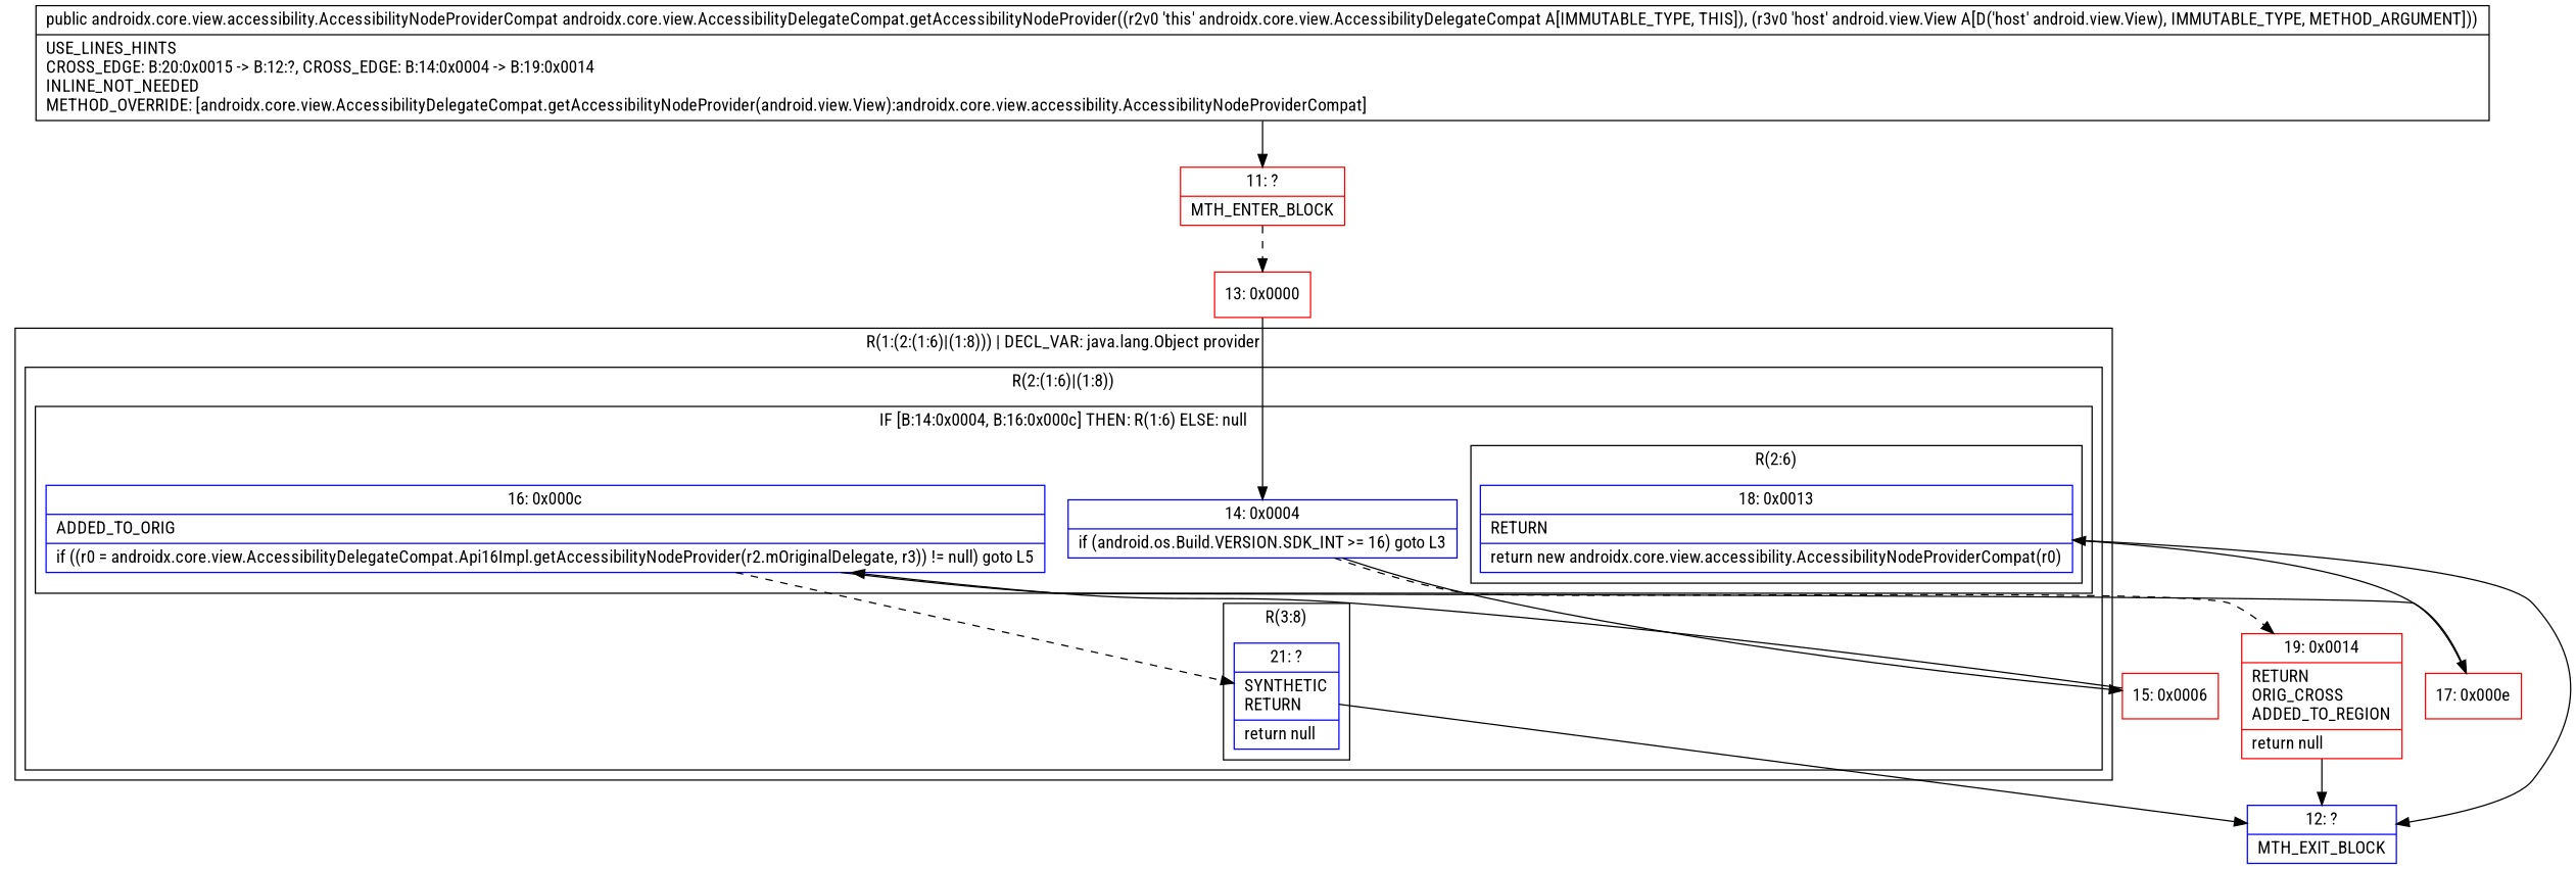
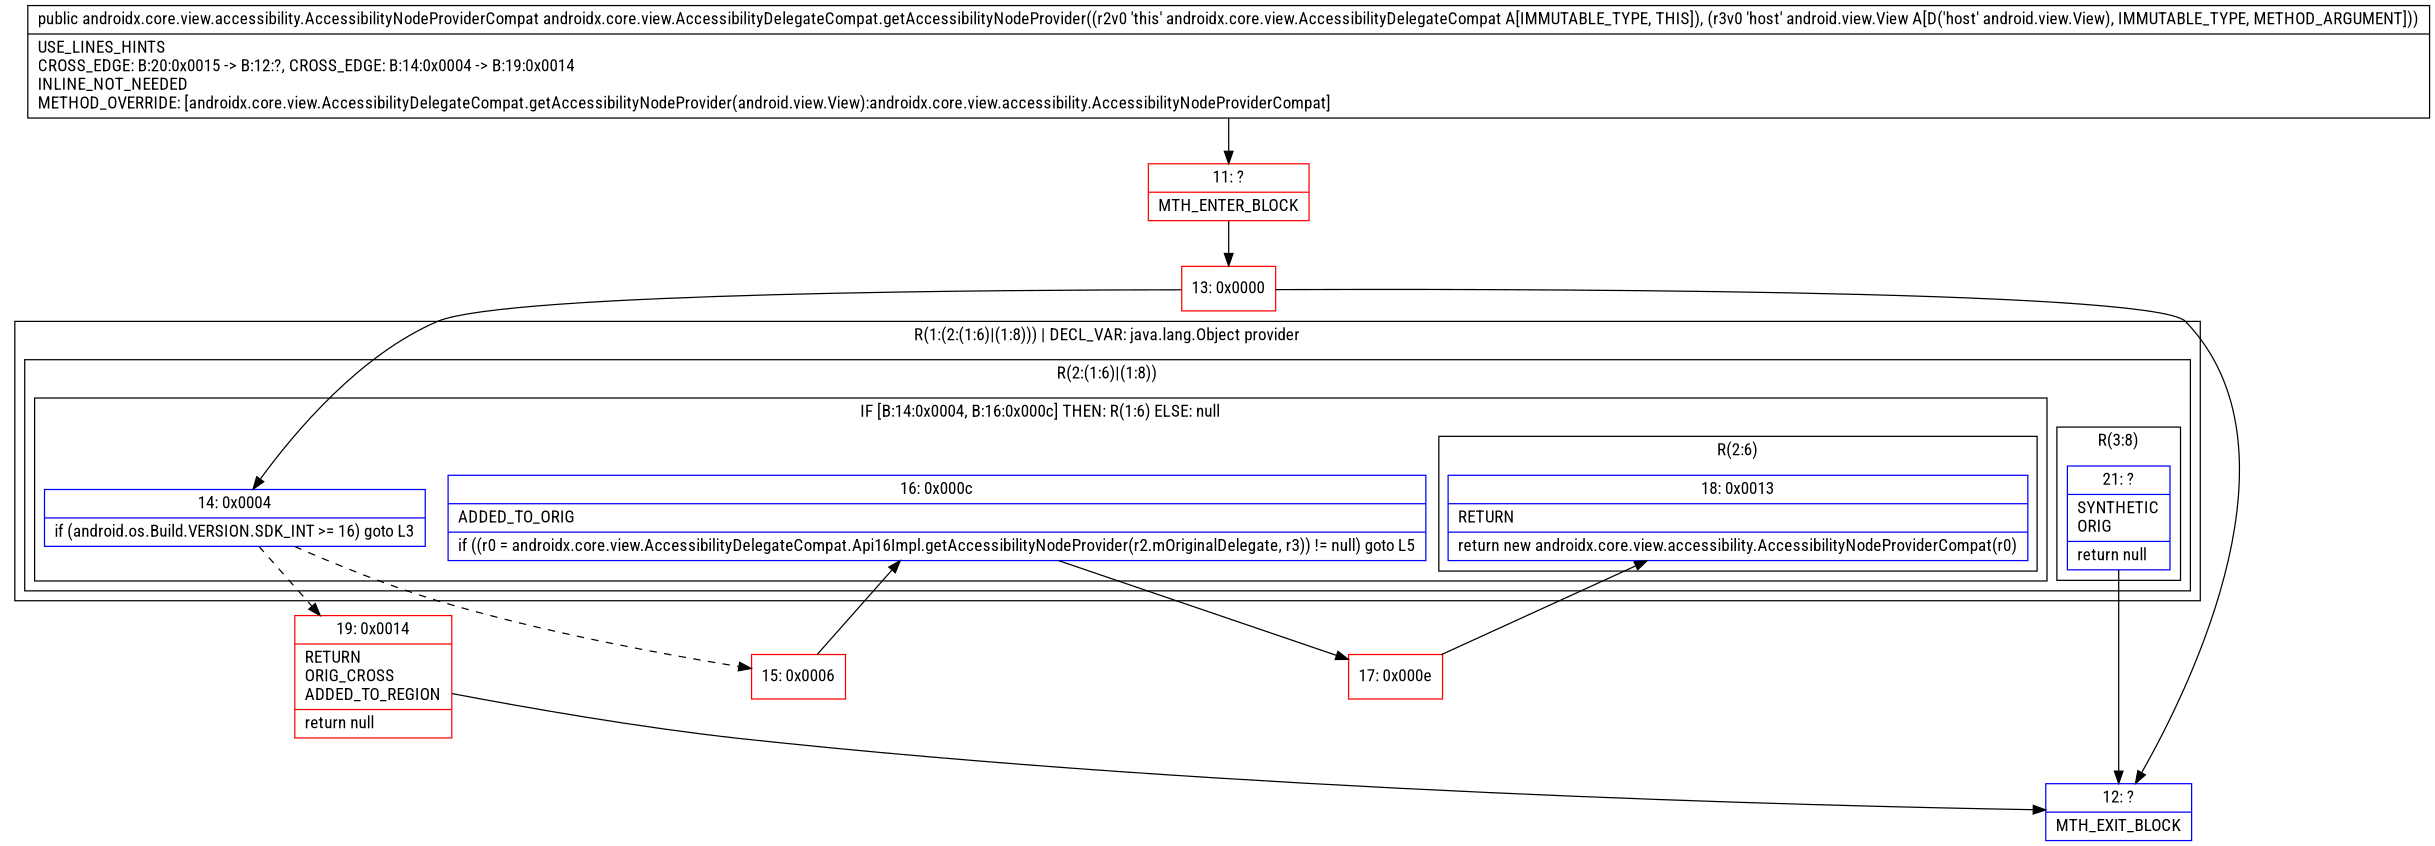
  digraph {
    fontname="Roboto Condensed"
    node [color=blue fontname="Roboto Condensed" shape=record]
    edge [fontname="Roboto Condensed"]
    n1 [label="{18\:\ 0x0013|RETURN\l|return new androidx.core.view.accessibility.AccessibilityNodeProviderCompat(r0)\l}"]
    n2 [label="{14\:\ 0x0004|if (android.os.Build.VERSION.SDK_INT \>= 16) goto L3\l}"]
    n3 [label="{16\:\ 0x000c|ADDED_TO_ORIG\l|if ((r0 = androidx.core.view.AccessibilityDelegateCompat.Api16Impl.getAccessibilityNodeProvider(r2.mOriginalDelegate, r3)) != null) goto L5\l}"]
-   n4 [label="{21\:\ ?|SYNTHETIC\lRETURN\l|return null\l}"]
+   n4 [label="{21\:\ ?|SYNTHETIC\lORIG\l|return null\l}"]
    n5 [label="{12\:\ ?|MTH_EXIT_BLOCK\l}"]
    n6 [color=red label="{15\:\ 0x0006}"]
    n7 [color=red label="{19\:\ 0x0014|RETURN\lORIG_CROSS\lADDED_TO_REGION\l|return null\l}"]
    n8 [color=red label="{17\:\ 0x000e}"]
    n9 [color=red label="{11\:\ ?|MTH_ENTER_BLOCK\l}"]
    n10 [color=red label="{13\:\ 0x0000}"]
    n11 [label="{public androidx.core.view.accessibility.AccessibilityNodeProviderCompat androidx.core.view.AccessibilityDelegateCompat.getAccessibilityNodeProvider((r2v0 'this' androidx.core.view.AccessibilityDelegateCompat A[IMMUTABLE_TYPE, THIS]), (r3v0 'host' android.view.View A[D('host' android.view.View), IMMUTABLE_TYPE, METHOD_ARGUMENT]))  | USE_LINES_HINTS\lCROSS_EDGE: B:20:0x0015 \-\> B:12:?, CROSS_EDGE: B:14:0x0004 \-\> B:19:0x0014\lINLINE_NOT_NEEDED\lMETHOD_OVERRIDE: [androidx.core.view.AccessibilityDelegateCompat.getAccessibilityNodeProvider(android.view.View):androidx.core.view.accessibility.AccessibilityNodeProviderCompat]\l}" color=""]
    subgraph cluster_1 {
      label="R(1:(2:(1:6)|(1:8))) | DECL_VAR: java.lang.Object provider\l"
      subgraph cluster_2 {
        label="R(2:(1:6)|(1:8))"
        subgraph cluster_3 {
          label="IF [B:14:0x0004, B:16:0x000c] THEN: R(1:6) ELSE: null"
          n2
          n3
          subgraph cluster_4 {
            label="R(2:6)"
            n1
          }
        }
        subgraph cluster_5 {
          label="R(3:8)"
          n4
        }
      }
    }
-   n1 -> n5
-   n2 -> n6
+   n10 -> n5
+   n2 -> n6 [style=dashed]
    n2 -> n7 [style=dashed]
-   n3 -> n4 [style=dashed]
    n3 -> n8
    n4 -> n5
    n6 -> n3
    n7 -> n5
    n8 -> n1
-   n9 -> n10 [style=dashed]
+   n9 -> n10
    n10 -> n2
    n11 -> n9
  }
